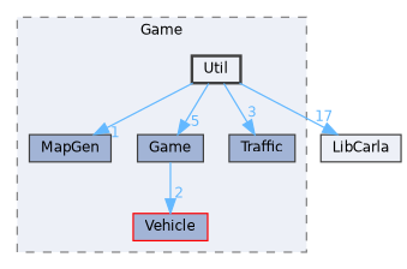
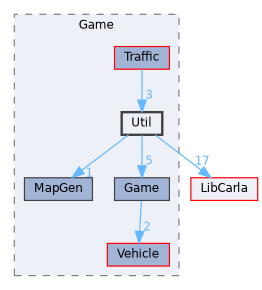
  digraph {
    compound=true
    node [color=grey25 fillcolor="#a2b4d6" fontname=Helvetica fontsize=10 shape=box style=filled]
    edge [color=steelblue1 fontcolor=steelblue1 fontname=Helvetica fontsize=10 labeldistance=1.5 labelfontname=Helvetica labelfontsize=10]
    n1 [height=0.2 label=MapGen width=0.4]
    n2 [color=red height=0.2 label=Vehicle width=0.4]
    n3 [height=0.2 label=Game width=0.4]
-   n4 [height=0.2 label=Traffic width=0.4]
+   n4 [color=red height=0.2 label=Traffic width=0.4]
    n5 [fillcolor="#edf0f7" height=0.2 label=Util style="filled,bold" width=0.4]
-   n6 [fillcolor="#edf0f7" height=0.2 label=LibCarla width=0.4]
+   n6 [color=red fillcolor="#edf0f7" height=0.2 label=LibCarla width=0.4]
    subgraph cluster_1 {
      bgcolor="#edf0f7"
      fontname=Helvetica
      fontsize=10
      label=Game
      pencolor=grey50
      style="filled,dashed"
      n1
      n2
      n3
      n4
      n5
    }
    n3 -> n2 [headlabel=2]
    n5 -> n1 [headlabel=1]
    n5 -> n3 [headlabel=5]
-   n5 -> n4 [headlabel=3]
+   n4 -> n5 [headlabel=3]
    n5 -> n6 [headlabel=17]
  }
